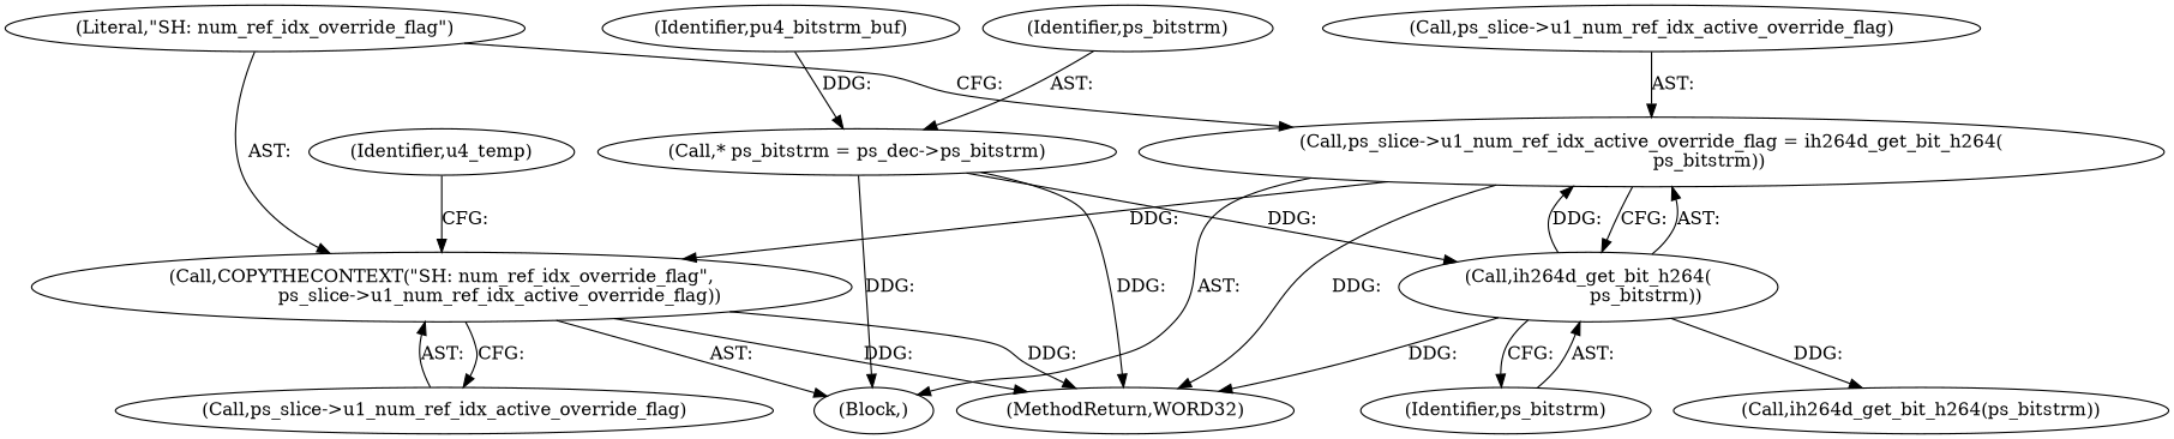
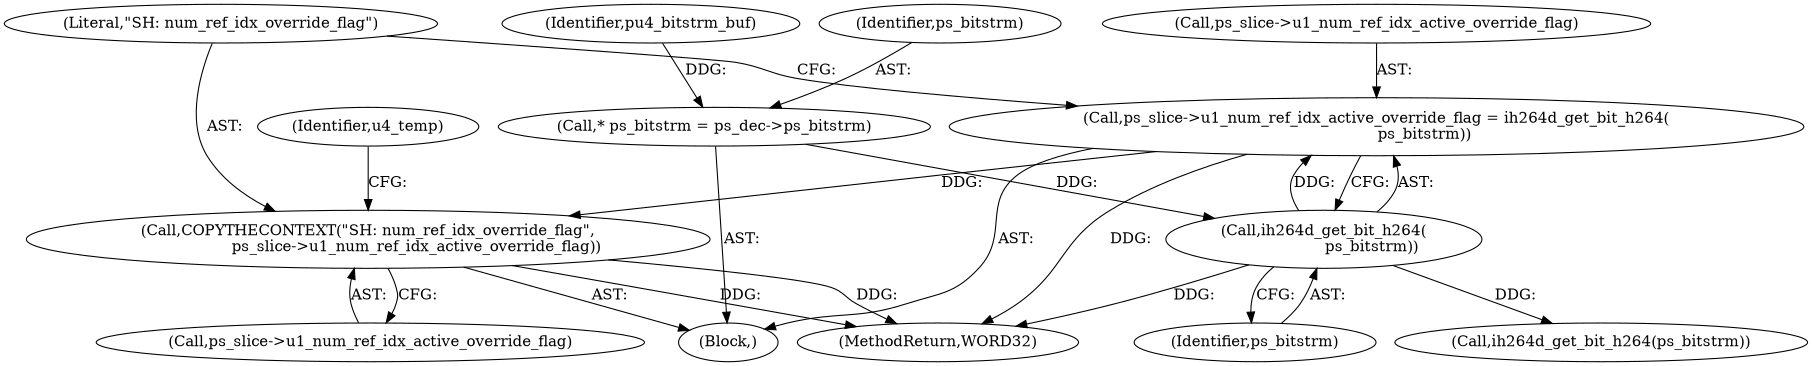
  digraph {
    n1 [label="(Call,ps_slice->u1_num_ref_idx_active_override_flag = ih264d_get_bit_h264(\n                    ps_bitstrm))"]
    n2 [label="(Call,ih264d_get_bit_h264(\n                    ps_bitstrm))"]
    n3 [label="(Call,COPYTHECONTEXT(\"SH: num_ref_idx_override_flag\",\n                    ps_slice->u1_num_ref_idx_active_override_flag))"]
    n4 [label="(MethodReturn,WORD32)"]
    n5 [label="(Block,)"]
    n6 [label="(Call,ih264d_get_bit_h264(ps_bitstrm))"]
    n7 [label="(Identifier,ps_bitstrm)"]
    n8 [label="(Call,ps_slice->u1_num_ref_idx_active_override_flag)"]
    n9 [label="(Call,* ps_bitstrm = ps_dec->ps_bitstrm)"]
    n10 [label="(Identifier,u4_temp)"]
    n11 [label="(Identifier,ps_bitstrm)"]
    n12 [label="(Call,ps_slice->u1_num_ref_idx_active_override_flag)"]
    n13 [label="(Literal,\"SH: num_ref_idx_override_flag\")"]
    n14 [label="(Identifier,pu4_bitstrm_buf)"]
    n1 -> n2 [label="CFG: "]
    n1 -> n3 [label="DDG: "]
    n1 -> n4 [label="DDG: "]
    n1 -> n5 [label="AST: "]
    n2 -> n1 [label="AST: "]
    n2 -> n1 [label="DDG: "]
    n2 -> n4 [label="DDG: "]
    n2 -> n6 [label="DDG: "]
    n2 -> n7 [label="CFG: "]
    n3 -> n4 [label="DDG: "]
    n3 -> n4 [label="DDG: "]
    n3 -> n5 [label="AST: "]
    n3 -> n8 [label="CFG: "]
    n7 -> n2 [label="AST: "]
    n8 -> n3 [label="AST: "]
    n9 -> n2 [label="DDG: "]
-   n9 -> n4 [label="DDG: "]
-   n9 -> n5 [label="DDG: "]
+   n9 -> n5 [label="AST: "]
    n10 -> n3 [label="CFG: "]
    n11 -> n9 [label="AST: "]
    n12 -> n1 [label="AST: "]
    n13 -> n1 [label="CFG: "]
    n13 -> n3 [label="AST: "]
    n14 -> n9 [label="DDG: "]
  }
